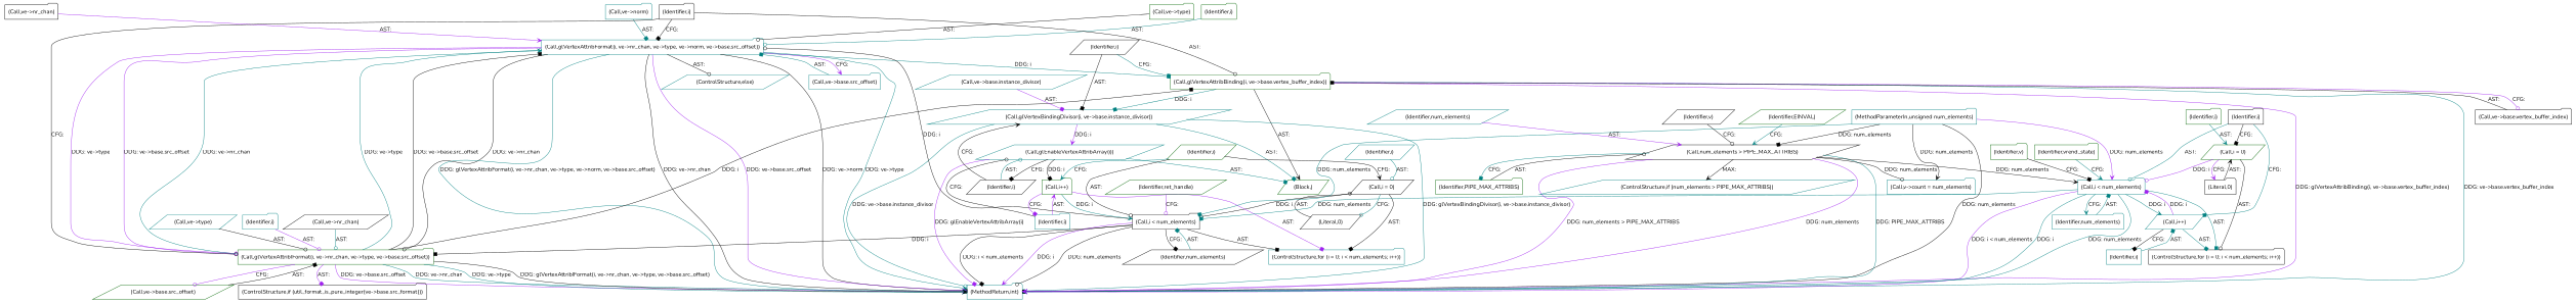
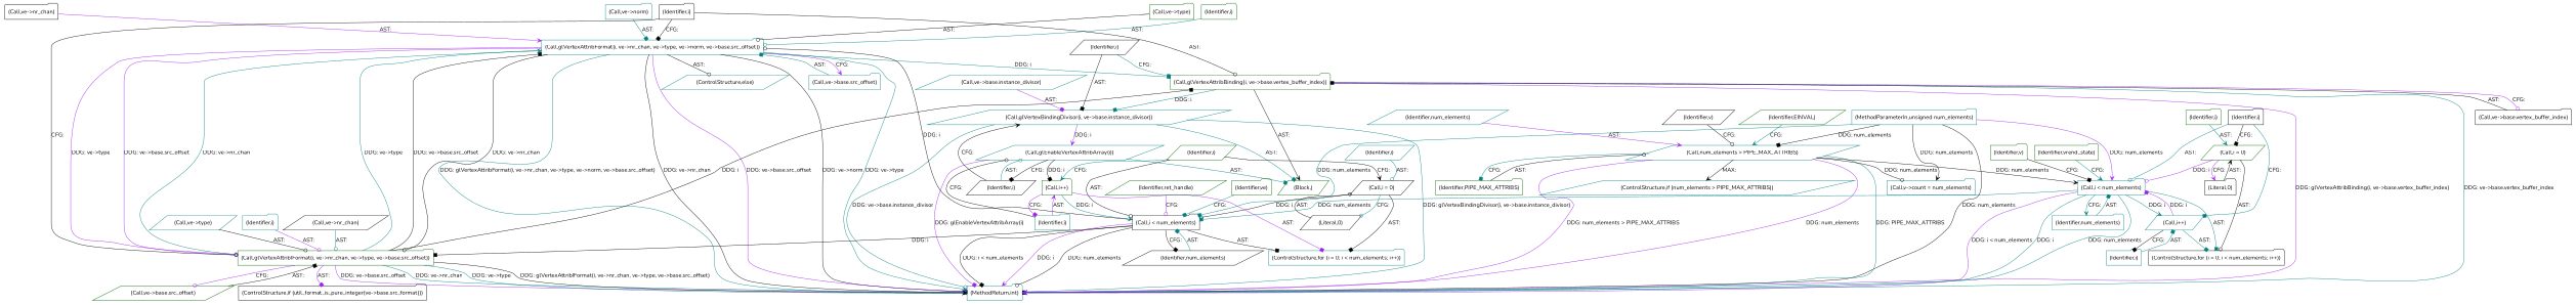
  digraph {
    fontname=Nunito
    node [color=teal fontname=Nunito shape=folder]
    edge [arrowhead=box color=black fontname=Nunito]
    n1 [label="(Call,glVertexAttribFormat(i, ve->nr_chan, ve->type, ve->norm, ve->base.src_offset))"]
    n2 [color=darkgreen label="(Call,glVertexAttribBinding(i, ve->base.vertex_buffer_index))"]
    n3 [color=darkgreen label="(Call,glVertexAttribIFormat(i, ve->nr_chan, ve->type, ve->base.src_offset))"]
    n4 [label="(ControlStructure,else)" shape=parallelogram]
    n5 [label="(Call,ve->base.src_offset)"]
    n6 [label="(MethodReturn,int)"]
    n7 [color=darkgreen label="(Block,)" shape=parallelogram]
    n8 [label="(Call,glVertexBindingDivisor(i, ve->base.instance_divisor))" shape=parallelogram]
    n9 [color=black label="(Call,ve->base.vertex_buffer_index)"]
    n10 [color=darkgreen label="(Call,ve->base.src_offset)" shape=parallelogram]
    n11 [color=black label="(ControlStructure,if (util_format_is_pure_integer(ve->base.src_format)))"]
    n12 [color=black label="(Call,i < num_elements)"]
    n13 [color=black label="(Identifier,num_elements)" shape=parallelogram]
    n14 [label="(ControlStructure,for (i = 0; i < num_elements; i++))"]
    n15 [color=darkgreen label="(Call,i++)"]
    n16 [label="(Identifier,i)"]
    n17 [label="(Call,glEnableVertexAttribArray(i))" shape=parallelogram]
    n18 [color=black label="(Identifier,i)" shape=parallelogram]
    n19 [label="(Call,ve->base.instance_divisor)" shape=parallelogram]
    n20 [color=black label="(Call,i = 0)" shape=parallelogram]
    n21 [color=black label="(Literal,0)" shape=parallelogram]
    n22 [label="(Call,i < num_elements)"]
    n23 [label="(Call,i++)" shape=parallelogram]
    n24 [label="(Identifier,num_elements)"]
    n25 [color=black label="(ControlStructure,for (i = 0; i < num_elements; i++))"]
    n26 [label="(Identifier,i)"]
    n27 [color=darkgreen label="(Call,i = 0)" shape=parallelogram]
    n28 [color=black label="(Literal,0)"]
    n29 [label="(MethodParameterIn,unsigned num_elements)"]
-   n30 [color=black label="(Call,num_elements > PIPE_MAX_ATTRIBS)" shape=parallelogram]
+   n30 [label="(Call,num_elements > PIPE_MAX_ATTRIBS)" shape=parallelogram]
    n31 [label="(Call,v->count = num_elements)"]
    n32 [label="(ControlStructure,if (num_elements > PIPE_MAX_ATTRIBS))" shape=parallelogram]
    n33 [color=darkgreen label="(Identifier,PIPE_MAX_ATTRIBS)"]
+   n34 [color=darkgreen label="(Identifier,ve)"]
    n35 [color=darkgreen label="(Call,ve->type)"]
    n36 [label="(Identifier,i)"]
    n37 [label="(Identifier,i)" shape=parallelogram]
    n38 [color=darkgreen label="(Identifier,i)" shape=parallelogram]
    n39 [label="(Identifier,num_elements)" shape=parallelogram]
    n40 [color=black label="(Identifier,v)" shape=parallelogram]
    n41 [color=black label="(Identifier,i)"]
    n42 [color=darkgreen label="(Identifier,i)"]
    n43 [color=darkgreen label="(Identifier,v)"]
    n44 [color=darkgreen label="(Identifier,i)"]
    n45 [color=black label="(Call,ve->nr_chan)"]
    n46 [color=darkgreen label="(Identifier,ret_handle)" shape=parallelogram]
    n47 [color=darkgreen label="(Identifier,EINVAL)" shape=parallelogram]
    n48 [color=black label="(Call,ve->nr_chan)" shape=parallelogram]
    n49 [color=darkgreen label="(Identifier,vrend_state)"]
    n50 [color=black label="(Identifier,i)" shape=parallelogram]
    n51 [label="(Call,ve->norm)"]
    n52 [color=black label="(Identifier,i)"]
    n53 [label="(Call,ve->type)" shape=parallelogram]
    n1 -> n2 [color=teal label="DDG: i"]
    n1 -> n3 [arrowhead=odot label="DDG: ve->nr_chan"]
    n1 -> n3 [arrowhead=odot color=purple label="DDG: ve->type"]
    n1 -> n3 [arrowhead=odot color=purple label="DDG: ve->base.src_offset"]
    n1 -> n4 [arrowhead=odot label="AST: "]
    n1 -> n5 [arrowhead=vee color=purple label="CFG: "]
    n1 -> n6 [label="DDG: ve->norm"]
    n1 -> n6 [arrowhead=vee color=teal label="DDG: ve->type"]
    n1 -> n6 [arrowhead=vee color=teal label="DDG: glVertexAttribFormat(i, ve->nr_chan, ve->type, ve->norm, ve->base.src_offset)"]
    n1 -> n6 [label="DDG: ve->nr_chan"]
    n1 -> n6 [arrowhead=vee color=purple label="DDG: ve->base.src_offset"]
    n2 -> n6 [arrowhead=odot color=teal label="DDG: ve->base.vertex_buffer_index"]
    n2 -> n6 [arrowhead=vee color=purple label="DDG: glVertexAttribBinding(i, ve->base.vertex_buffer_index)"]
    n2 -> n7 [arrowhead=vee label="AST: "]
    n2 -> n8 [color=teal label="DDG: i"]
    n2 -> n9 [arrowhead=odot color=purple label="CFG: "]
    n3 -> n1 [arrowhead=vee color=teal label="DDG: ve->nr_chan"]
    n3 -> n1 [arrowhead=odot color=teal label="DDG: ve->type"]
    n3 -> n1 [label="DDG: ve->base.src_offset"]
    n3 -> n2 [label="DDG: i"]
    n3 -> n6 [arrowhead=vee color=purple label="DDG: ve->base.src_offset"]
    n3 -> n6 [arrowhead=odot color=teal label="DDG: ve->nr_chan"]
    n3 -> n6 [arrowhead=vee color=teal label="DDG: ve->type"]
    n3 -> n6 [arrowhead=vee label="DDG: glVertexAttribIFormat(i, ve->nr_chan, ve->type, ve->base.src_offset)"]
    n3 -> n10 [arrowhead=odot color=purple label="CFG: "]
    n3 -> n11 [color=purple label="AST: "]
    n5 -> n1 [color=teal label="AST: "]
    n8 -> n6 [arrowhead=odot color=teal label="DDG: glVertexBindingDivisor(i, ve->base.instance_divisor)"]
    n8 -> n6 [arrowhead=odot color=teal label="DDG: ve->base.instance_divisor"]
    n8 -> n7 [color=teal label="AST: "]
    n8 -> n17 [arrowhead=vee color=purple label="DDG: i"]
    n9 -> n2 [label="AST: "]
    n10 -> n3 [label="AST: "]
    n12 -> n1 [arrowhead=odot label="DDG: i"]
    n12 -> n3 [label="DDG: i"]
    n12 -> n6 [label="DDG: i < num_elements"]
    n12 -> n6 [arrowhead=vee color=purple label="DDG: i"]
    n12 -> n6 [arrowhead=odot label="DDG: num_elements"]
    n12 -> n13 [label="CFG: "]
    n12 -> n14 [label="AST: "]
    n13 -> n12 [color=teal label="AST: "]
    n15 -> n12 [arrowhead=vee color=teal label="DDG: i"]
    n15 -> n14 [color=purple label="AST: "]
    n15 -> n16 [color=purple label="CFG: "]
    n16 -> n15 [arrowhead=vee color=purple label="AST: "]
    n16 -> n17 [arrowhead=odot label="CFG: "]
    n17 -> n6 [color=purple label="DDG: glEnableVertexAttribArray(i)"]
    n17 -> n7 [color=teal label="AST: "]
    n17 -> n15 [label="DDG: i"]
    n17 -> n18 [label="CFG: "]
    n18 -> n8 [arrowhead=vee label="CFG: "]
    n18 -> n17 [arrowhead=odot color=teal label="AST: "]
    n19 -> n8 [color=purple label="AST: "]
    n20 -> n12 [arrowhead=odot label="DDG: i"]
    n20 -> n14 [label="AST: "]
    n20 -> n21 [arrowhead=odot color=teal label="CFG: "]
    n21 -> n20 [arrowhead=odot label="AST: "]
    n22 -> n6 [arrowhead=vee color=purple label="DDG: i < num_elements"]
    n22 -> n6 [color=teal label="DDG: i"]
    n22 -> n6 [color=teal label="DDG: num_elements"]
    n22 -> n12 [color=teal label="DDG: num_elements"]
    n22 -> n23 [arrowhead=vee color=teal label="DDG: i"]
    n22 -> n24 [arrowhead=vee color=teal label="CFG: "]
    n22 -> n25 [color=teal label="AST: "]
    n23 -> n22 [color=purple label="DDG: i"]
    n23 -> n25 [color=teal label="AST: "]
    n23 -> n26 [label="CFG: "]
    n24 -> n22 [color=teal label="AST: "]
    n26 -> n23 [color=teal label="AST: "]
    n27 -> n22 [arrowhead=odot color=purple label="DDG: i"]
    n27 -> n25 [arrowhead=odot label="AST: "]
    n27 -> n28 [arrowhead=vee color=purple label="CFG: "]
    n28 -> n27 [arrowhead=vee label="AST: "]
    n29 -> n6 [label="DDG: num_elements"]
    n29 -> n12 [color=teal label="DDG: num_elements"]
    n29 -> n22 [arrowhead=vee color=purple label="DDG: num_elements"]
    n29 -> n30 [label="DDG: num_elements"]
    n29 -> n31 [arrowhead=vee label="DDG: num_elements"]
    n30 -> n6 [arrowhead=vee color=teal label="DDG: PIPE_MAX_ATTRIBS"]
    n30 -> n6 [arrowhead=vee color=purple label="DDG: num_elements > PIPE_MAX_ATTRIBS"]
    n30 -> n6 [arrowhead=vee color=purple label="DDG: num_elements"]
    n30 -> n22 [arrowhead=vee label="DDG: num_elements"]
    n30 -> n31 [arrowhead=odot label="DDG: num_elements"]
    n30 -> n32 [arrowhead=vee label="MAX: "]
    n30 -> n33 [color=teal label="CFG: "]
    n33 -> n30 [arrowhead=odot label="AST: "]
+   n34 -> n12 [color=teal label="CFG: "]
    n35 -> n1 [arrowhead=odot label="AST: "]
    n36 -> n3 [arrowhead=odot color=purple label="AST: "]
    n37 -> n20 [arrowhead=odot color=teal label="AST: "]
    n38 -> n12 [arrowhead=odot label="AST: "]
    n38 -> n15 [arrowhead=vee color=teal label="CFG: "]
    n38 -> n20 [arrowhead=vee label="CFG: "]
    n39 -> n30 [arrowhead=vee color=purple label="AST: "]
    n40 -> n30 [arrowhead=odot label="CFG: "]
    n41 -> n22 [arrowhead=odot color=teal label="AST: "]
    n41 -> n23 [color=teal label="CFG: "]
    n41 -> n27 [label="CFG: "]
    n42 -> n1 [arrowhead=odot color=teal label="AST: "]
    n43 -> n22 [label="CFG: "]
    n44 -> n27 [arrowhead=vee color=teal label="AST: "]
    n45 -> n1 [arrowhead=vee color=purple label="AST: "]
    n46 -> n12 [arrowhead=odot color=purple label="CFG: "]
    n47 -> n30 [arrowhead=vee color=teal label="CFG: "]
    n48 -> n3 [arrowhead=odot color=teal label="AST: "]
    n49 -> n22 [arrowhead=vee color=teal label="CFG: "]
    n50 -> n2 [color=teal label="CFG: "]
    n50 -> n8 [label="AST: "]
    n51 -> n1 [color=teal label="AST: "]
    n52 -> n1 [label="CFG: "]
    n52 -> n2 [arrowhead=odot label="AST: "]
    n52 -> n3 [arrowhead=odot label="CFG: "]
    n53 -> n3 [arrowhead=odot label="AST: "]
  }
